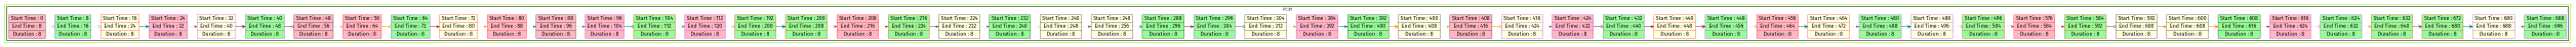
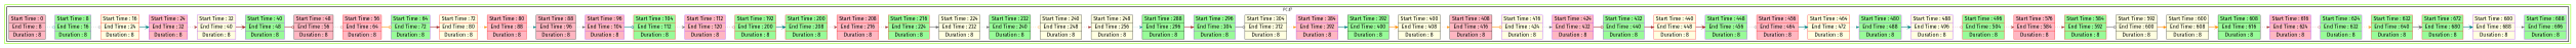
  digraph {
    fontname="Fira Sans"
    rankdir=LR
    node [color=purple fillcolor=palegreen fontname="Fira Sans" fontsize=20 shape=record style=filled]
    edge [arrowhead=normal color=brown fontname="Fira Sans" style=dotted]
    n1 [color=black fillcolor=lightpink label="Start Time : 0 | End Time : 8 | Duration : 8"]
    n2 [label="Start Time : 8 | End Time : 16 | Duration : 8"]
    n3 [color=red fillcolor=lightyellow label="Start Time : 16 | End Time : 24 | Duration : 8"]
    n4 [fillcolor=lightpink label="Start Time : 24 | End Time : 32 | Duration : 8"]
    n5 [fillcolor=lightyellow label="Start Time : 32 | End Time : 40 | Duration : 8"]
    n6 [label="Start Time : 40 | End Time : 48 | Duration : 8"]
    n7 [color=black fillcolor=lightpink label="Start Time : 48 | End Time : 56 | Duration : 8"]
    n8 [color=red fillcolor=lightpink label="Start Time : 56 | End Time : 64 | Duration : 8"]
    n9 [label="Start Time : 64 | End Time : 72 | Duration : 8"]
    n10 [color=red fillcolor=lightyellow label="Start Time : 72 | End Time : 80 | Duration : 8"]
    n11 [color=red fillcolor=lightpink label="Start Time : 80 | End Time : 88 | Duration : 8"]
    n12 [color=black fillcolor=lightpink label="Start Time : 88 | End Time : 96 | Duration : 8"]
    n13 [fillcolor=lightpink label="Start Time : 96 | End Time : 104 | Duration : 8"]
    n14 [color=red label="Start Time : 104 | End Time : 112 | Duration : 8"]
    n15 [fillcolor=lightpink label="Start Time : 112 | End Time : 120 | Duration : 8"]
    n16 [color=red label="Start Time : 192 | End Time : 200 | Duration : 8"]
    n17 [color=red label="Start Time : 200 | End Time : 208 | Duration : 8"]
    n18 [color=red fillcolor=lightpink label="Start Time : 208 | End Time : 216 | Duration : 8"]
    n19 [color=red label="Start Time : 216 | End Time : 224 | Duration : 8"]
    n20 [color=black fillcolor=lightyellow label="Start Time : 224 | End Time : 232 | Duration : 8"]
    n21 [color=black label="Start Time : 232 | End Time : 240 | Duration : 8"]
    n22 [color=black fillcolor=lightyellow label="Start Time : 240 | End Time : 248 | Duration : 8"]
    n23 [color=black fillcolor=lightyellow label="Start Time : 248 | End Time : 256 | Duration : 8"]
    n24 [color=black label="Start Time : 288 | End Time : 296 | Duration : 8"]
    n25 [label="Start Time : 296 | End Time : 304 | Duration : 8"]
    n26 [color=black fillcolor=lightyellow label="Start Time : 304 | End Time : 312 | Duration : 8"]
    n27 [fillcolor=lightpink label="Start Time : 384 | End Time : 392 | Duration : 8"]
    n28 [color=black label="Start Time : 392 | End Time : 400 | Duration : 8"]
    n29 [color=black fillcolor=lightyellow label="Start Time : 400 | End Time : 408 | Duration : 8"]
    n30 [color=black fillcolor=lightpink label="Start Time : 408 | End Time : 416 | Duration : 8"]
    n31 [fillcolor=lightyellow label="Start Time : 416 | End Time : 424 | Duration : 8"]
    n32 [fillcolor=lightpink label="Start Time : 424 | End Time : 432 | Duration : 8"]
    n33 [label="Start Time : 432 | End Time : 440 | Duration : 8"]
    n34 [color=red fillcolor=lightyellow label="Start Time : 440 | End Time : 448 | Duration : 8"]
    n35 [label="Start Time : 448 | End Time : 456 | Duration : 8"]
    n36 [color=red fillcolor=lightpink label="Start Time : 456 | End Time : 464 | Duration : 8"]
    n37 [color=red fillcolor=lightyellow label="Start Time : 464 | End Time : 472 | Duration : 8"]
    n38 [label="Start Time : 480 | End Time : 488 | Duration : 8"]
    n39 [fillcolor=lightyellow label="Start Time : 488 | End Time : 496 | Duration : 8"]
    n40 [color=red label="Start Time : 496 | End Time : 504 | Duration : 8"]
    n41 [color=red fillcolor=lightpink label="Start Time : 576 | End Time : 584 | Duration : 8"]
    n42 [color=red label="Start Time : 584 | End Time : 592 | Duration : 8"]
    n43 [color=black fillcolor=lightyellow label="Start Time : 592 | End Time : 600 | Duration : 8"]
    n44 [color=black fillcolor=lightyellow label="Start Time : 600 | End Time : 608 | Duration : 8"]
    n45 [color=black label="Start Time : 608 | End Time : 616 | Duration : 8"]
    n46 [fillcolor=lightpink label="Start Time : 616 | End Time : 624 | Duration : 8"]
    n47 [label="Start Time : 624 | End Time : 632 | Duration : 8"]
    n48 [color=red label="Start Time : 632 | End Time : 640 | Duration : 8"]
    n49 [color=red label="Start Time : 672 | End Time : 680 | Duration : 8"]
    n50 [fillcolor=lightyellow label="Start Time : 680 | End Time : 688 | Duration : 8"]
    n51 [label="Start Time : 688 | End Time : 696 | Duration : 8"]
    subgraph cluster_1 {
      color=chartreuse
      style=bold
      subgraph cluster_2 {
        color=black
-       label="PC #1"
+       label="PC #7"
        style=bold
        n1
        n2
        n3
        n4
        n5
        n6
        n7
        n8
        n9
        n10
        n11
        n12
        n13
        n14
        n15
        n16
        n17
        n18
        n19
        n20
        n21
        n22
        n23
        n24
        n25
        n26
        n27
        n28
        n29
        n30
        n31
        n32
        n33
        n34
        n35
        n36
        n37
        n38
        n39
        n40
        n41
        n42
        n43
        n44
        n45
        n46
        n47
        n48
        n49
        n50
        n51
      }
    }
    n1 -> n2 [arrowhead=odot color=teal]
    n2 -> n3 [arrowhead=odot color=gray40]
    n3 -> n4 [arrowhead=vee color=teal style=bold]
    n4 -> n5 [arrowhead=vee]
    n5 -> n6 [arrowhead=vee style=bold]
    n6 -> n7 [arrowhead=odot style=bold]
    n7 -> n8 [arrowhead=odot]
    n8 -> n9 [arrowhead=odot color=darkorange style=bold]
    n9 -> n10 [style=bold]
    n10 -> n11 [color=darkorange]
    n11 -> n12 [color=teal]
    n12 -> n13 [color=gray40]
    n13 -> n14 [arrowhead=odot color=teal style=bold]
    n14 -> n15 [arrowhead=vee color=gray40]
    n15 -> n16 [arrowhead=odot]
    n16 -> n17 [arrowhead=vee color=teal style=bold]
    n17 -> n18 [arrowhead=vee]
    n18 -> n19
    n19 -> n20 [color=gray40 style=bold]
    n20 -> n21 [color=gray40]
    n21 -> n22 [arrowhead=odot color=darkorange]
    n22 -> n23
    n23 -> n24 [arrowhead=vee color=teal]
    n24 -> n25 [style=bold]
    n25 -> n26 [arrowhead=odot color=gray40 style=bold]
    n26 -> n27 [color=darkorange]
    n27 -> n28 [color=teal style=bold]
    n28 -> n29 [arrowhead=vee color=darkorange style=bold]
    n29 -> n30 [color=darkorange]
    n30 -> n31 [arrowhead=odot color=darkorange style=bold]
    n31 -> n32 [color=gray40]
    n32 -> n33 [arrowhead=odot style=bold]
    n33 -> n34 [style=bold]
    n34 -> n35 [arrowhead=vee style=bold]
    n35 -> n36 [arrowhead=odot color=gray40]
    n36 -> n37 [arrowhead=vee color=teal style=bold]
    n37 -> n38 [color=teal]
    n38 -> n39 [arrowhead=vee color=teal style=bold]
    n39 -> n40 [arrowhead=odot]
    n40 -> n41 [arrowhead=vee]
    n41 -> n42
    n42 -> n43 [arrowhead=odot color=gray40 style=bold]
    n43 -> n44 [color=darkorange style=bold]
    n44 -> n45 [arrowhead=vee color=darkorange style=bold]
    n45 -> n46
    n46 -> n47 [arrowhead=odot]
    n47 -> n48 [arrowhead=vee color=darkorange]
    n48 -> n49 [arrowhead=vee color=gray40 style=bold]
    n49 -> n50 [arrowhead=vee color=teal style=bold]
    n50 -> n51 [color=gray40]
  }
